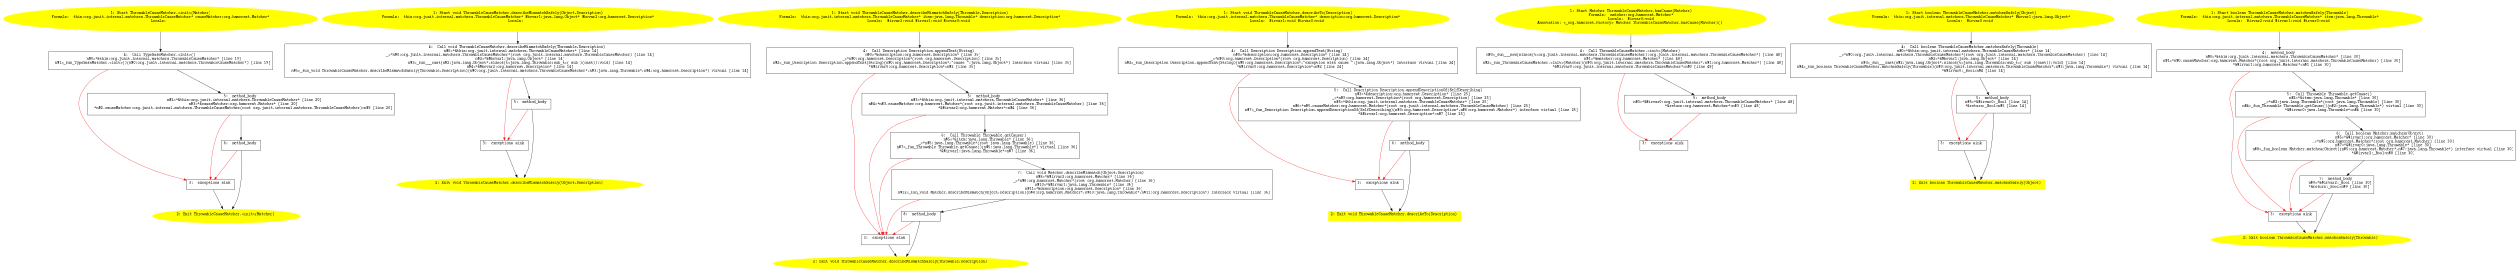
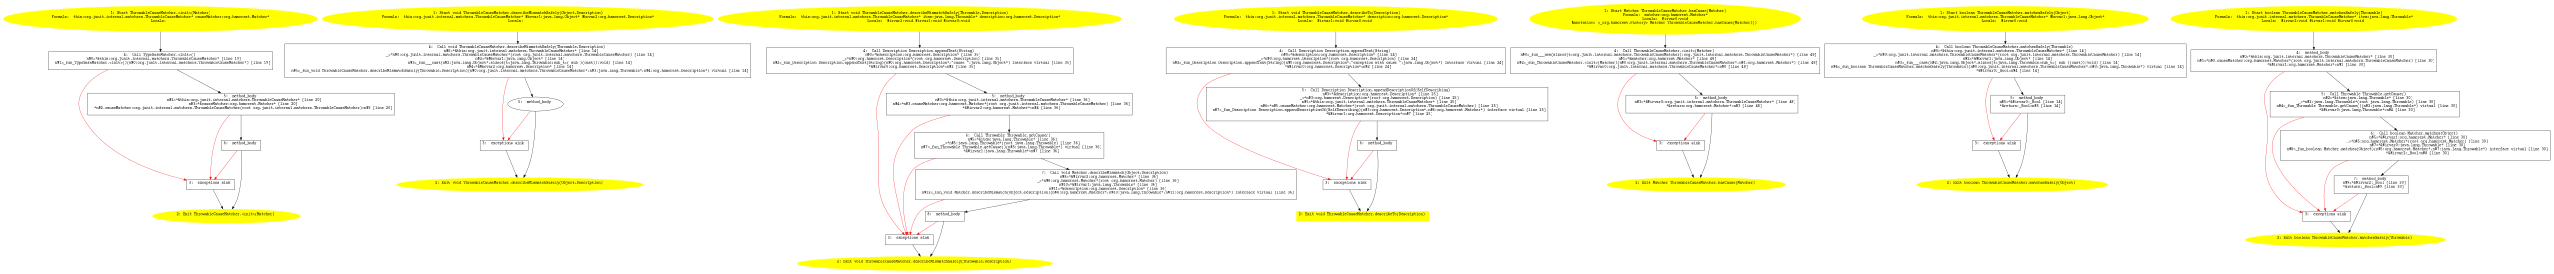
  digraph {
    fontname="Courier Prime"
    node [fontname="Courier Prime" shape=box]
    edge [fontname="Courier Prime"]
    n1 [color=yellow label="1: Start ThrowableCauseMatcher.<init>(Matcher)\nFormals:  this:org.junit.internal.matchers.ThrowableCauseMatcher* causeMatcher:org.hamcrest.Matcher*\nLocals:  \n  " style=filled shape=""]
    n2 [label="4:  Call TypeSafeMatcher.<init>() \n   n$0=*&this:org.junit.internal.matchers.ThrowableCauseMatcher* [line 19]\n  n$1=_fun_TypeSafeMatcher.<init>()(n$0:org.junit.internal.matchers.ThrowableCauseMatcher*) [line 19]\n "]
    n3 [label="3:  exceptions sink \n  "]
    n4 [label="5:  method_body \n   n$2=*&this:org.junit.internal.matchers.ThrowableCauseMatcher* [line 20]\n  n$3=*&causeMatcher:org.hamcrest.Matcher* [line 20]\n  *n$2.causeMatcher:org.junit.internal.matchers.ThrowableCauseMatcher(root org.junit.internal.matchers.ThrowableCauseMatcher)=n$3 [line 20]\n "]
    n5 [color=yellow label="2: Exit ThrowableCauseMatcher.<init>(Matcher) \n  " style=filled shape=""]
    n6 [label="6:  method_body \n  "]
    n7 [color=yellow label="1: Start void ThrowableCauseMatcher.describeMismatchSafely(Object,Description)\nFormals:  this:org.junit.internal.matchers.ThrowableCauseMatcher* $bcvar1:java.lang.Object* $bcvar2:org.hamcrest.Description*\nLocals:  \n  " style=filled shape=""]
    n8 [label="4:  Call void ThrowableCauseMatcher.describeMismatchSafely(Throwable,Description) \n   n$0=*&this:org.junit.internal.matchers.ThrowableCauseMatcher* [line 14]\n  _=*n$0:org.junit.internal.matchers.ThrowableCauseMatcher*(root org.junit.internal.matchers.ThrowableCauseMatcher) [line 14]\n  n$2=*&$bcvar1:java.lang.Object* [line 14]\n  n$3=_fun___cast(n$2:java.lang.Object*,sizeof(t=java.lang.Throwable;sub_t=( sub )(cast)):void) [line 14]\n  n$4=*&$bcvar2:org.hamcrest.Description* [line 14]\n  n$5=_fun_void ThrowableCauseMatcher.describeMismatchSafely(Throwable,Description)(n$0:org.junit.internal.matchers.ThrowableCauseMatcher*,n$3:java.lang.Throwable*,n$4:org.hamcrest.Description*) virtual [line 14]\n "]
    n9 [label="3:  exceptions sink \n  "]
-   n10 [label="5:  method_body \n  "]
+   n10 [label="5:  method_body \n  " shape=ellipse]
    n11 [color=yellow label="2: Exit void ThrowableCauseMatcher.describeMismatchSafely(Object,Description) \n  " style=filled shape=""]
    n12 [color=yellow label="1: Start void ThrowableCauseMatcher.describeMismatchSafely(Throwable,Description)\nFormals:  this:org.junit.internal.matchers.ThrowableCauseMatcher* item:java.lang.Throwable* description:org.hamcrest.Description*\nLocals:  $irvar2:void $irvar1:void $irvar0:void \n  " style=filled shape=""]
    n13 [label="4:  Call Description Description.appendText(String) \n   n$0=*&description:org.hamcrest.Description* [line 35]\n  _=*n$0:org.hamcrest.Description*(root org.hamcrest.Description) [line 35]\n  n$2=_fun_Description Description.appendText(String)(n$0:org.hamcrest.Description*,\"cause \":java.lang.Object*) interface virtual [line 35]\n  *&$irvar0:org.hamcrest.Description*=n$2 [line 35]\n "]
    n14 [label="3:  exceptions sink \n  "]
    n15 [label="5:  method_body \n   n$3=*&this:org.junit.internal.matchers.ThrowableCauseMatcher* [line 36]\n  n$4=*n$3.causeMatcher:org.hamcrest.Matcher*(root org.junit.internal.matchers.ThrowableCauseMatcher) [line 36]\n  *&$irvar2:org.hamcrest.Matcher*=n$4 [line 36]\n "]
    n16 [color=yellow label="2: Exit void ThrowableCauseMatcher.describeMismatchSafely(Throwable,Description) \n  " style=filled shape=""]
    n17 [label="6:  Call Throwable Throwable.getCause() \n   n$5=*&item:java.lang.Throwable* [line 36]\n  _=*n$5:java.lang.Throwable*(root java.lang.Throwable) [line 36]\n  n$7=_fun_Throwable Throwable.getCause()(n$5:java.lang.Throwable*) virtual [line 36]\n  *&$irvar1:java.lang.Throwable*=n$7 [line 36]\n "]
    n18 [label="7:  Call void Matcher.describeMismatch(Object,Description) \n   n$8=*&$irvar2:org.hamcrest.Matcher* [line 36]\n  _=*n$8:org.hamcrest.Matcher*(root org.hamcrest.Matcher) [line 36]\n  n$10=*&$irvar1:java.lang.Throwable* [line 36]\n  n$11=*&description:org.hamcrest.Description* [line 36]\n  n$12=_fun_void Matcher.describeMismatch(Object,Description)(n$8:org.hamcrest.Matcher*,n$10:java.lang.Throwable*,n$11:org.hamcrest.Description*) interface virtual [line 36]\n "]
    n19 [label="8:  method_body \n  "]
    n20 [color=yellow label="1: Start void ThrowableCauseMatcher.describeTo(Description)\nFormals:  this:org.junit.internal.matchers.ThrowableCauseMatcher* description:org.hamcrest.Description*\nLocals:  $irvar1:void $irvar0:void \n  " style=filled shape=""]
    n21 [label="4:  Call Description Description.appendText(String) \n   n$0=*&description:org.hamcrest.Description* [line 24]\n  _=*n$0:org.hamcrest.Description*(root org.hamcrest.Description) [line 24]\n  n$2=_fun_Description Description.appendText(String)(n$0:org.hamcrest.Description*,\"exception with cause \":java.lang.Object*) interface virtual [line 24]\n  *&$irvar0:org.hamcrest.Description*=n$2 [line 24]\n "]
    n22 [label="3:  exceptions sink \n  "]
    n23 [label="5:  Call Description Description.appendDescriptionOf(SelfDescribing) \n   n$3=*&description:org.hamcrest.Description* [line 25]\n  _=*n$3:org.hamcrest.Description*(root org.hamcrest.Description) [line 25]\n  n$5=*&this:org.junit.internal.matchers.ThrowableCauseMatcher* [line 25]\n  n$6=*n$5.causeMatcher:org.hamcrest.Matcher*(root org.junit.internal.matchers.ThrowableCauseMatcher) [line 25]\n  n$7=_fun_Description Description.appendDescriptionOf(SelfDescribing)(n$3:org.hamcrest.Description*,n$6:org.hamcrest.Matcher*) interface virtual [line 25]\n  *&$irvar1:org.hamcrest.Description*=n$7 [line 25]\n "]
    n24 [color=yellow label="2: Exit void ThrowableCauseMatcher.describeTo(Description) \n  " style=filled]
    n25 [label="6:  method_body \n  "]
    n26 [color=yellow label="1: Start Matcher ThrowableCauseMatcher.hasCause(Matcher)\nFormals:  matcher:org.hamcrest.Matcher*\nLocals:  $irvar0:void\nAnnotation: <_org.hamcrest.Factory> Matcher ThrowableCauseMatcher.hasCause(Matcher)() \n  " style=filled shape=""]
    n27 [label="4:  Call ThrowableCauseMatcher.<init>(Matcher) \n   n$0=_fun___new(sizeof(t=org.junit.internal.matchers.ThrowableCauseMatcher):org.junit.internal.matchers.ThrowableCauseMatcher*) [line 48]\n  n$1=*&matcher:org.hamcrest.Matcher* [line 48]\n  n$2=_fun_ThrowableCauseMatcher.<init>(Matcher)(n$0:org.junit.internal.matchers.ThrowableCauseMatcher*,n$1:org.hamcrest.Matcher*) [line 48]\n  *&$irvar0:org.junit.internal.matchers.ThrowableCauseMatcher*=n$0 [line 48]\n "]
    n28 [label="3:  exceptions sink \n  "]
    n29 [label="5:  method_body \n   n$3=*&$irvar0:org.junit.internal.matchers.ThrowableCauseMatcher* [line 48]\n  *&return:org.hamcrest.Matcher*=n$3 [line 48]\n "]
+   n30 [color=yellow label="2: Exit Matcher ThrowableCauseMatcher.hasCause(Matcher) \n  " style=filled shape=""]
    n31 [color=yellow label="1: Start boolean ThrowableCauseMatcher.matchesSafely(Object)\nFormals:  this:org.junit.internal.matchers.ThrowableCauseMatcher* $bcvar1:java.lang.Object*\nLocals:  $irvar0:void \n  " style=filled shape=""]
    n32 [label="4:  Call boolean ThrowableCauseMatcher.matchesSafely(Throwable) \n   n$0=*&this:org.junit.internal.matchers.ThrowableCauseMatcher* [line 14]\n  _=*n$0:org.junit.internal.matchers.ThrowableCauseMatcher*(root org.junit.internal.matchers.ThrowableCauseMatcher) [line 14]\n  n$2=*&$bcvar1:java.lang.Object* [line 14]\n  n$3=_fun___cast(n$2:java.lang.Object*,sizeof(t=java.lang.Throwable;sub_t=( sub )(cast)):void) [line 14]\n  n$4=_fun_boolean ThrowableCauseMatcher.matchesSafely(Throwable)(n$0:org.junit.internal.matchers.ThrowableCauseMatcher*,n$3:java.lang.Throwable*) virtual [line 14]\n  *&$irvar0:_Bool=n$4 [line 14]\n "]
    n33 [label="3:  exceptions sink \n  "]
    n34 [label="5:  method_body \n   n$5=*&$irvar0:_Bool [line 14]\n  *&return:_Bool=n$5 [line 14]\n "]
-   n35 [color=yellow label="2: Exit boolean ThrowableCauseMatcher.matchesSafely(Object) \n  " style=filled]
+   n35 [color=yellow label="2: Exit boolean ThrowableCauseMatcher.matchesSafely(Object) \n  " style=filled shape=""]
    n36 [color=yellow label="1: Start boolean ThrowableCauseMatcher.matchesSafely(Throwable)\nFormals:  this:org.junit.internal.matchers.ThrowableCauseMatcher* item:java.lang.Throwable*\nLocals:  $irvar2:void $irvar1:void $irvar0:void \n  " style=filled shape=""]
    n37 [label="4:  method_body \n   n$0=*&this:org.junit.internal.matchers.ThrowableCauseMatcher* [line 30]\n  n$1=*n$0.causeMatcher:org.hamcrest.Matcher*(root org.junit.internal.matchers.ThrowableCauseMatcher) [line 30]\n  *&$irvar1:org.hamcrest.Matcher*=n$1 [line 30]\n "]
    n38 [label="3:  exceptions sink \n  "]
    n39 [label="5:  Call Throwable Throwable.getCause() \n   n$2=*&item:java.lang.Throwable* [line 30]\n  _=*n$2:java.lang.Throwable*(root java.lang.Throwable) [line 30]\n  n$4=_fun_Throwable Throwable.getCause()(n$2:java.lang.Throwable*) virtual [line 30]\n  *&$irvar0:java.lang.Throwable*=n$4 [line 30]\n "]
    n40 [color=yellow label="2: Exit boolean ThrowableCauseMatcher.matchesSafely(Throwable) \n  " style=filled shape=""]
    n41 [label="6:  Call boolean Matcher.matches(Object) \n   n$5=*&$irvar1:org.hamcrest.Matcher* [line 30]\n  _=*n$5:org.hamcrest.Matcher*(root org.hamcrest.Matcher) [line 30]\n  n$7=*&$irvar0:java.lang.Throwable* [line 30]\n  n$8=_fun_boolean Matcher.matches(Object)(n$5:org.hamcrest.Matcher*,n$7:java.lang.Throwable*) interface virtual [line 30]\n  *&$irvar2:_Bool=n$8 [line 30]\n "]
    n42 [label="7:  method_body \n   n$9=*&$irvar2:_Bool [line 30]\n  *&return:_Bool=n$9 [line 30]\n "]
    n1 -> n2
    n2 -> n3 [color=red]
    n2 -> n4
    n3 -> n5
    n4 -> n3 [color=red]
    n4 -> n6
    n6 -> n3 [color=red]
    n6 -> n5
    n7 -> n8
    n8 -> n9 [color=red]
    n8 -> n10
    n9 -> n11
    n10 -> n9 [color=red]
    n10 -> n11
    n12 -> n13
    n13 -> n14 [color=red]
    n13 -> n15
    n14 -> n16
    n15 -> n14 [color=red]
    n15 -> n17
    n17 -> n14 [color=red]
    n17 -> n18
    n18 -> n14 [color=red]
    n18 -> n19
    n19 -> n14 [color=red]
    n19 -> n16
    n20 -> n21
    n21 -> n22 [color=red]
    n21 -> n23
    n22 -> n24
    n23 -> n22 [color=red]
    n23 -> n25
    n25 -> n22 [color=red]
    n25 -> n24
    n26 -> n27
    n27 -> n28 [color=red]
    n27 -> n29
+   n28 -> n30
    n29 -> n28 [color=red]
+   n29 -> n30
    n31 -> n32
    n32 -> n33 [color=red]
    n32 -> n34
    n33 -> n35
    n34 -> n33 [color=red]
    n34 -> n35
    n36 -> n37
    n37 -> n38 [color=red]
    n37 -> n39
    n38 -> n40
    n39 -> n38 [color=red]
    n39 -> n41
    n41 -> n38 [color=red]
    n41 -> n42
    n42 -> n38 [color=red]
    n42 -> n40
  }
